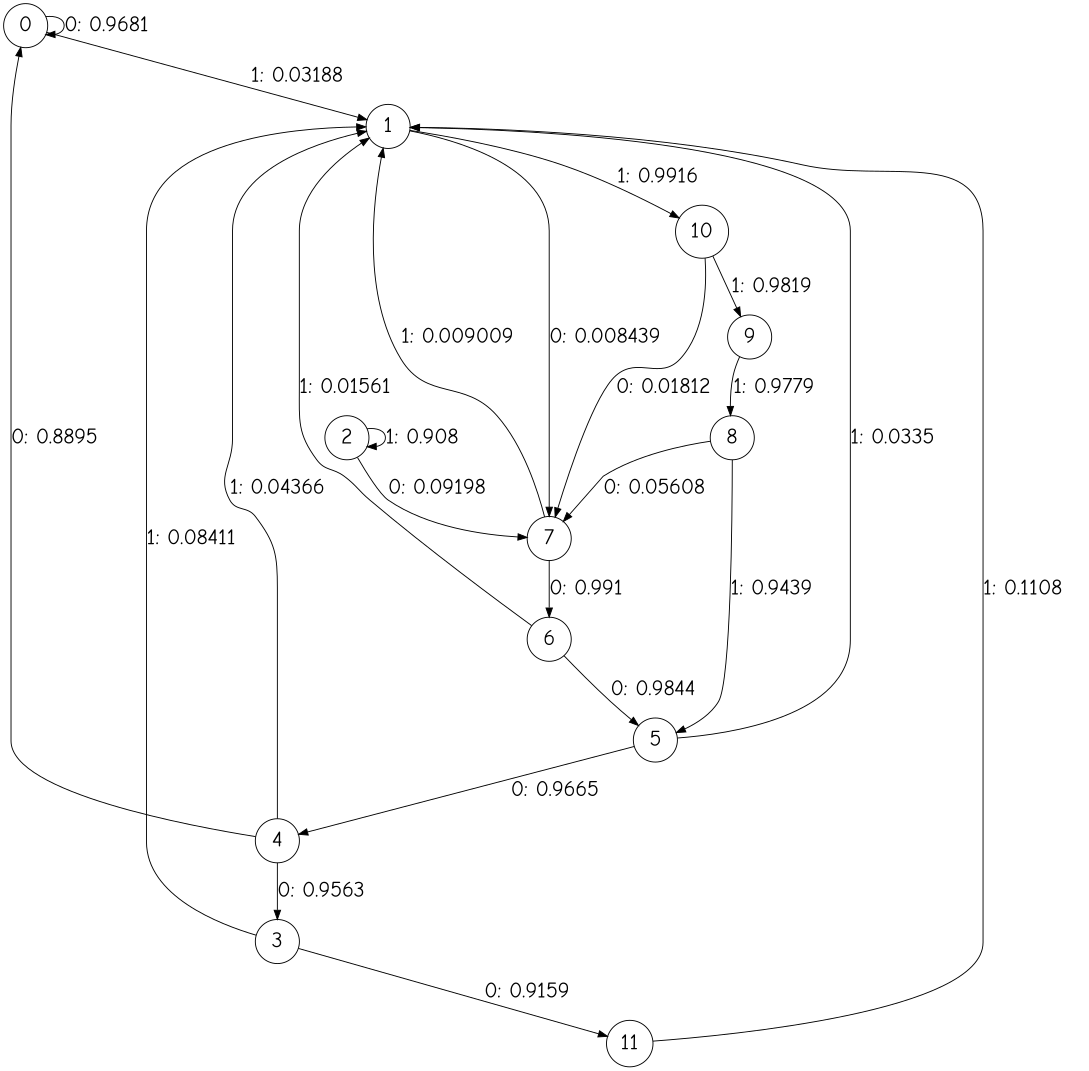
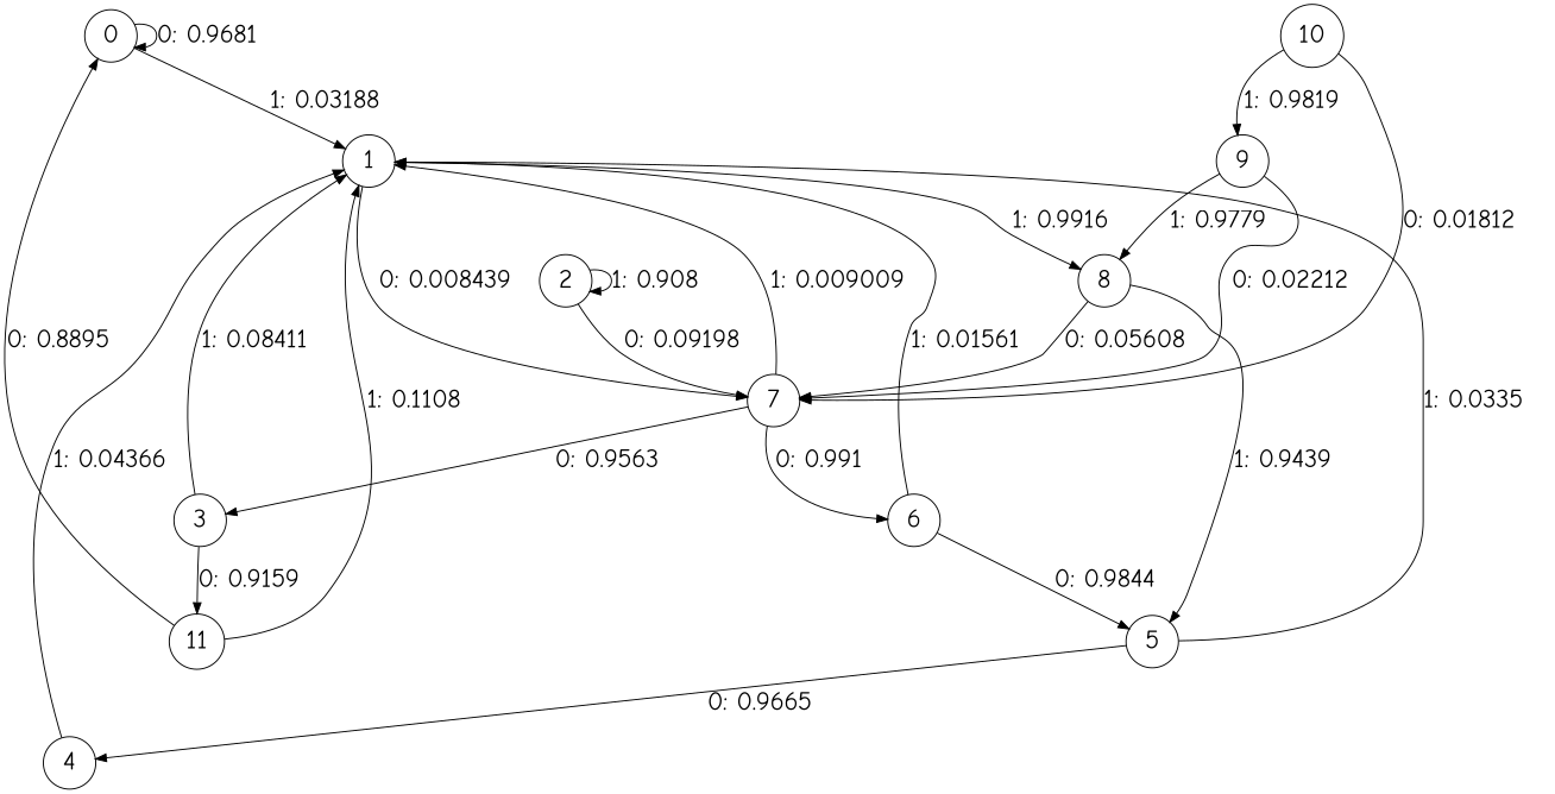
  digraph {
    fontname="Comic Neue"
    node [fontname="Comic Neue" fontsize=24 shape=circle]
    edge [fontname="Comic Neue" fontsize=24]
    0
    1
    7
    10
    6
    9
    5
    8
    2
    3
    11
    4
    0 -> 0 [label="0: 0.9681   "]
    0 -> 1 [label="1: 0.03188  "]
    1 -> 7 [label="0: 0.008439  "]
-   1 -> 10 [label="1: 0.9916   "]
+   1 -> 8 [label="1: 0.9916   "]
    7 -> 1 [label="1: 0.009009  "]
    7 -> 6 [label="0: 0.991    "]
    10 -> 7 [label="0: 0.01812  "]
    10 -> 9 [label="1: 0.9819   "]
    6 -> 1 [label="1: 0.01561  "]
    6 -> 5 [label="0: 0.9844   "]
+   9 -> 7 [label="0: 0.02212  "]
    9 -> 8 [label="1: 0.9779   "]
    5 -> 1 [label="1: 0.0335   "]
    5 -> 4 [label="0: 0.9665   "]
    8 -> 7 [label="0: 0.05608  "]
    8 -> 5 [label="1: 0.9439   "]
    2 -> 7 [label="0: 0.09198  "]
    2 -> 2 [label="1: 0.908    "]
    3 -> 1 [label="1: 0.08411  "]
    3 -> 11 [label="0: 0.9159   "]
-   4 -> 0 [label="0: 0.8895   "]
+   11 -> 0 [label="0: 0.8895   "]
    11 -> 1 [label="1: 0.1108   "]
    4 -> 1 [label="1: 0.04366  "]
-   4 -> 3 [label="0: 0.9563   "]
+   7 -> 3 [label="0: 0.9563   "]
  }
